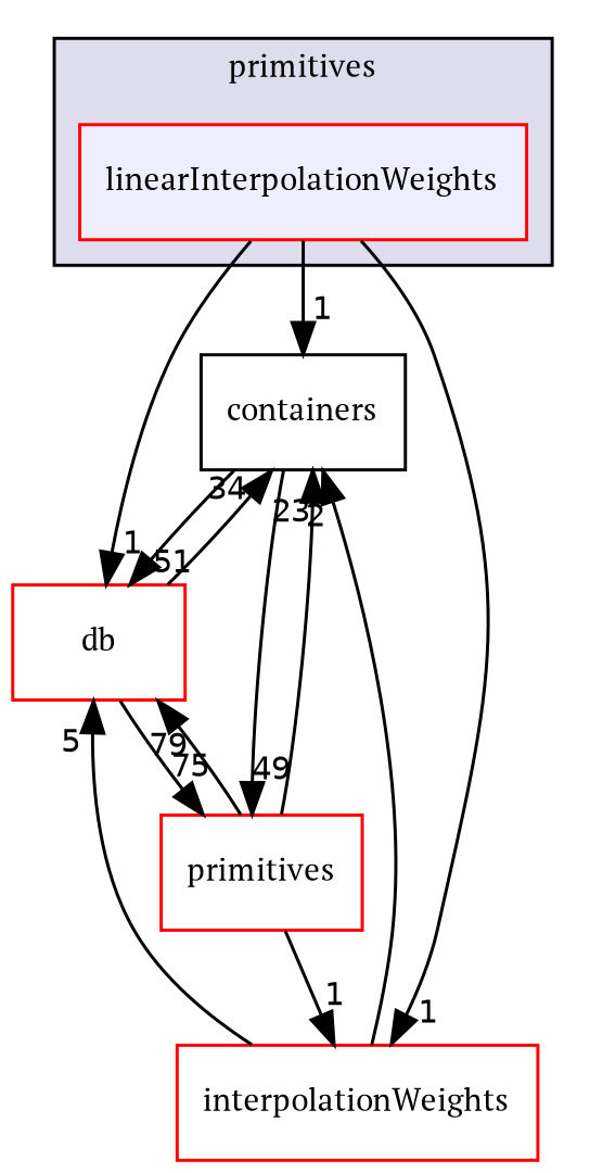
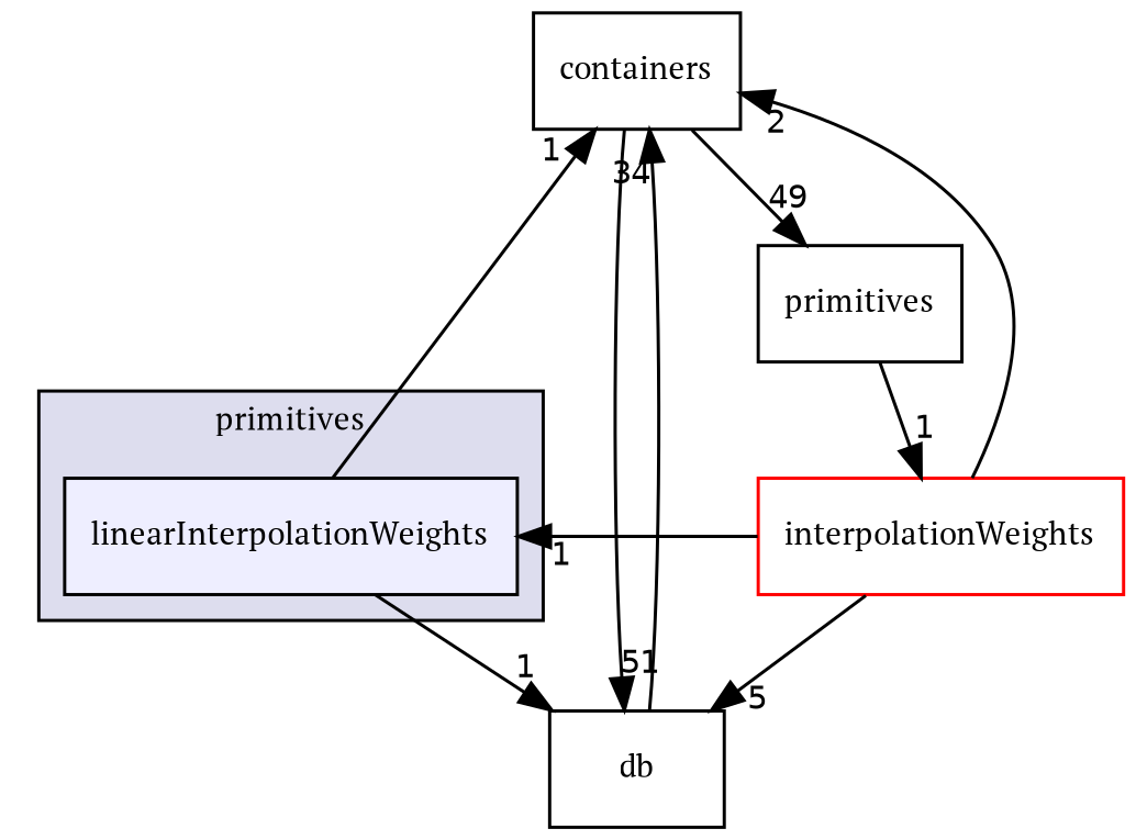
  digraph {
    compound=true
    fontname="PT Serif"
    node [fontname="PT Serif" fontsize=10 shape=box color=red]
    edge [fontname="PT Serif" headlabel=1 labeldistance=1.5 labelfontname=Helvetica labelfontsize=10]
-   n1 [fillcolor="#eeeeff" label=linearInterpolationWeights pencolor=black style=filled]
+   n1 [fillcolor="#eeeeff" label=linearInterpolationWeights pencolor=black style=filled color=""]
    n2 [color=black label=containers]
-   n3 [label=db]
+   n3 [color=black label=db]
    n4 [label=interpolationWeights]
-   n5 [label=primitives]
+   n5 [color=black label=primitives]
    subgraph cluster_1 {
      bgcolor="#ddddee"
      fontsize=10
      label=primitives
      pencolor=black
      n1
    }
    n1 -> n2
    n1 -> n3
-   n1 -> n4
+   n4 -> n1
    n2 -> n3 [headlabel=51]
    n2 -> n5 [headlabel=49]
    n3 -> n2 [headlabel=34]
-   n3 -> n5 [headlabel=75]
    n4 -> n2 [headlabel=2]
    n4 -> n3 [headlabel=5]
-   n5 -> n2 [headlabel=23]
-   n5 -> n3 [headlabel=79]
    n5 -> n4
  }
